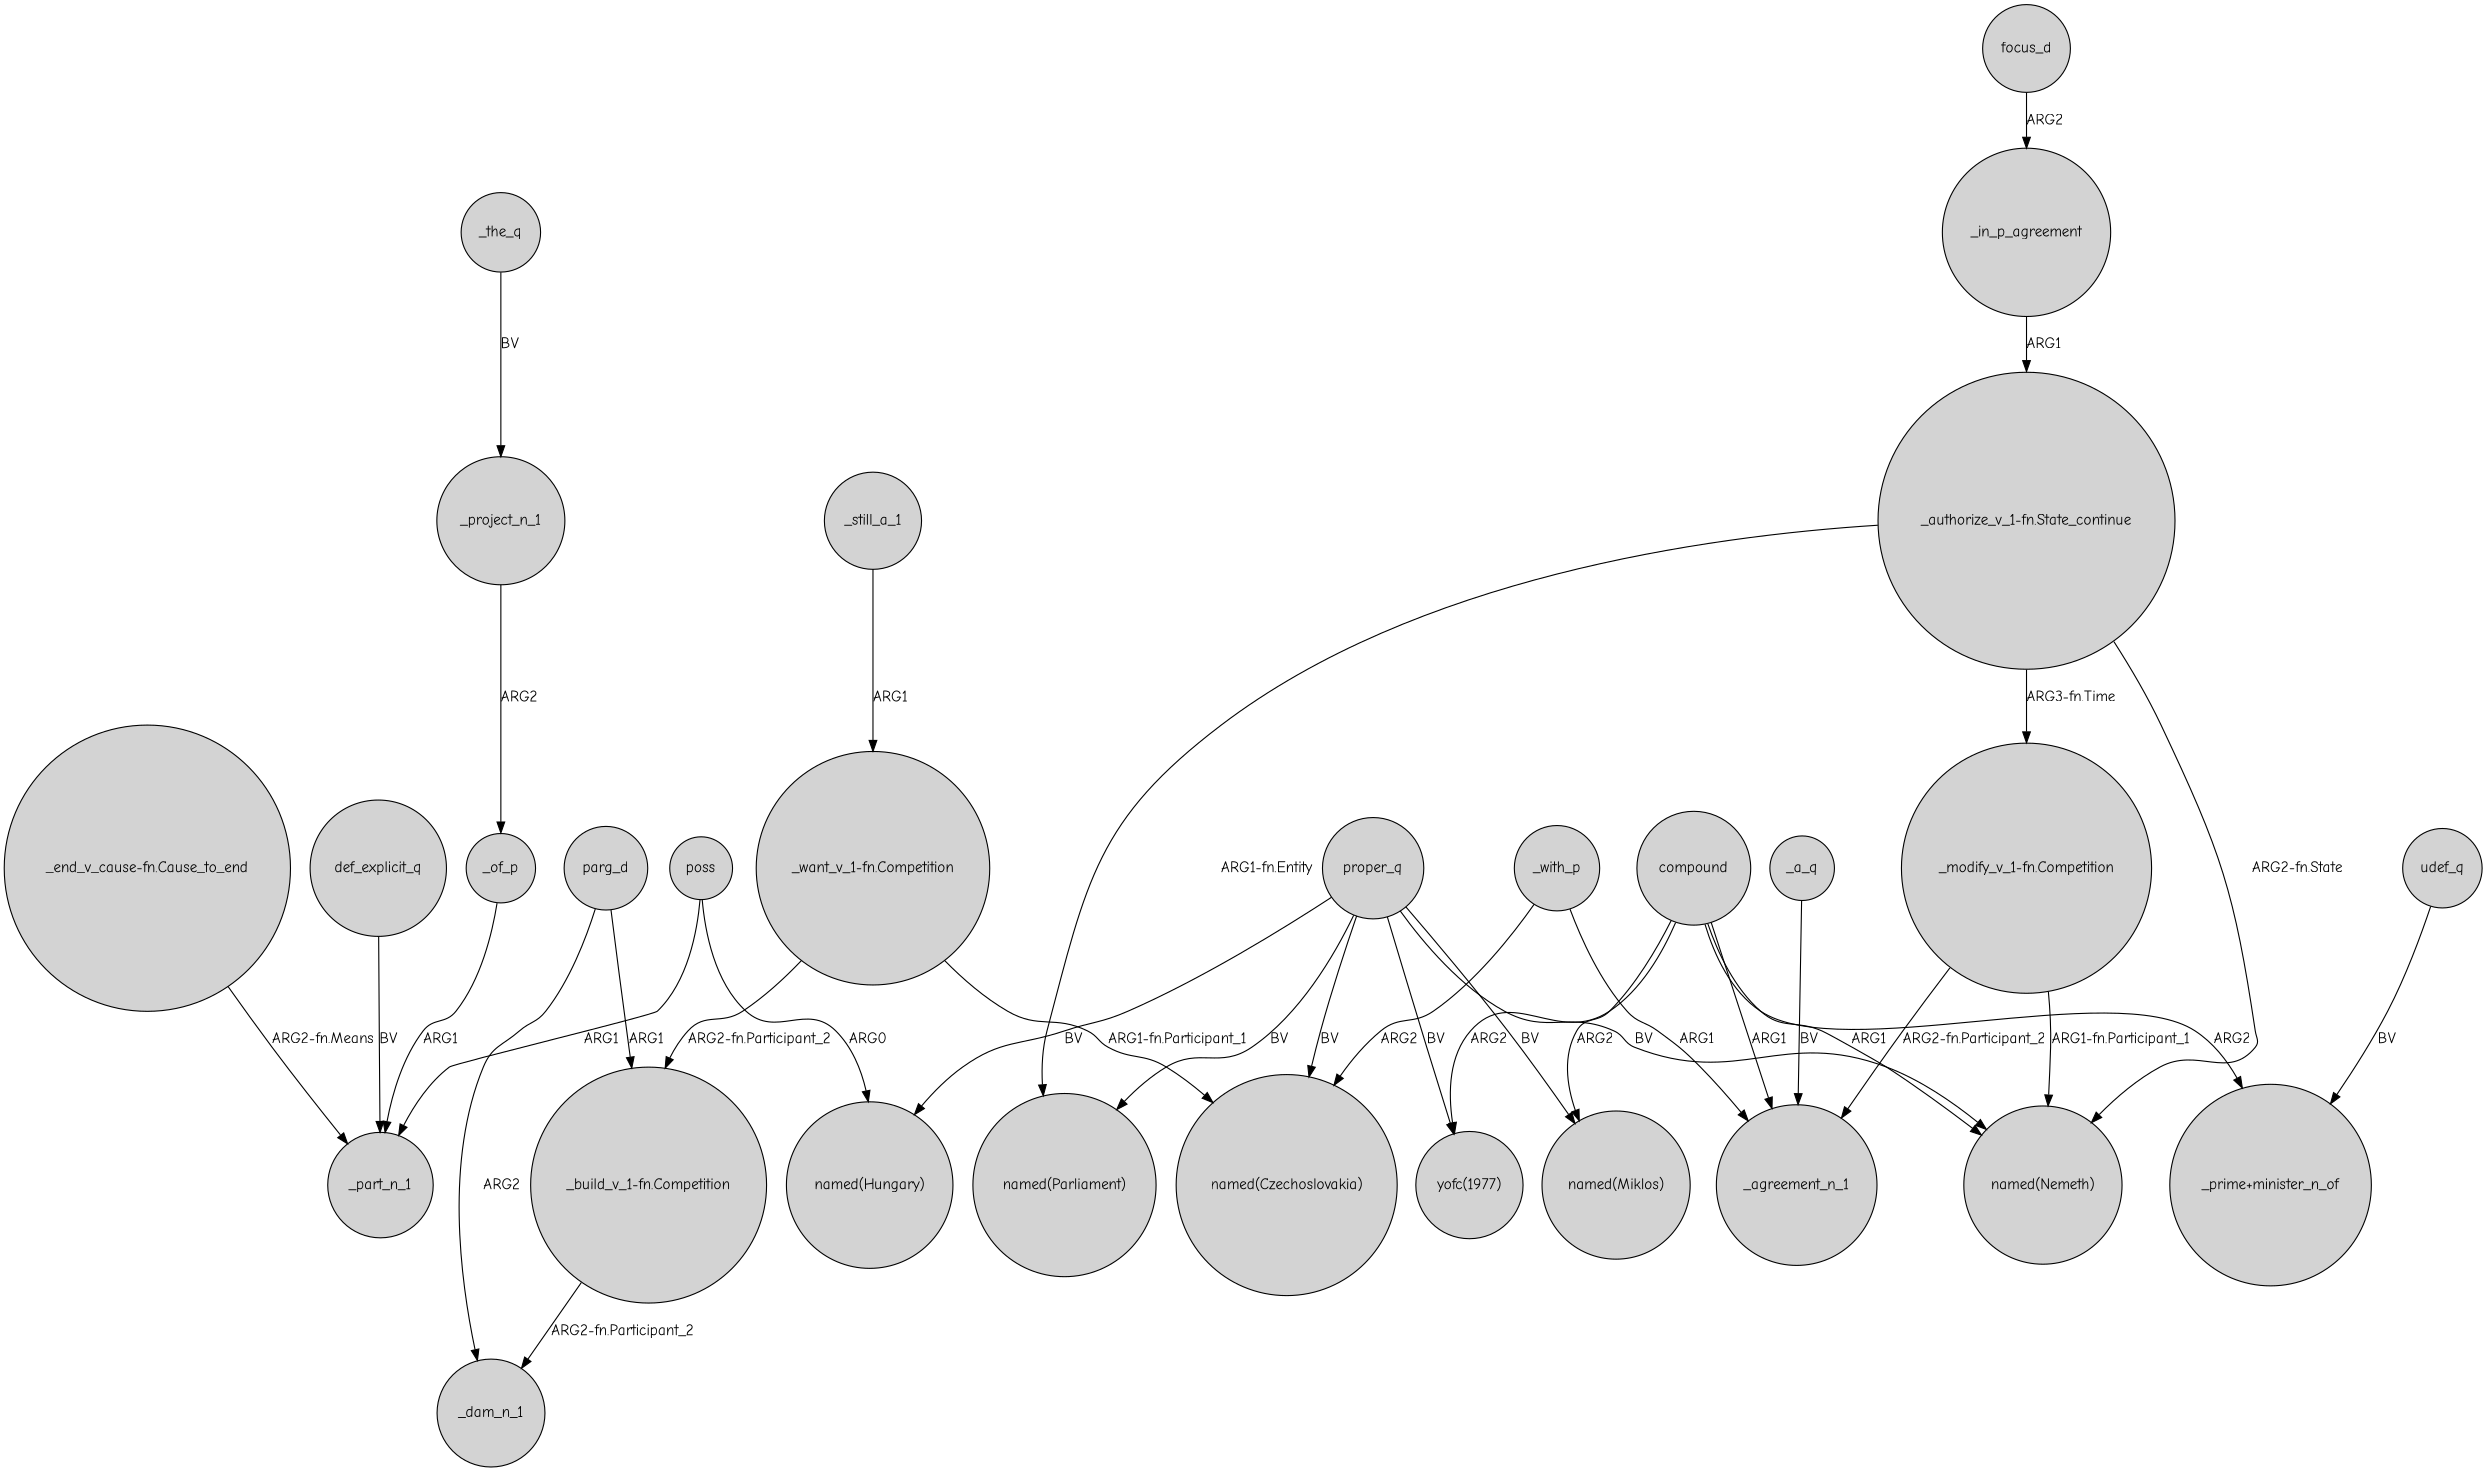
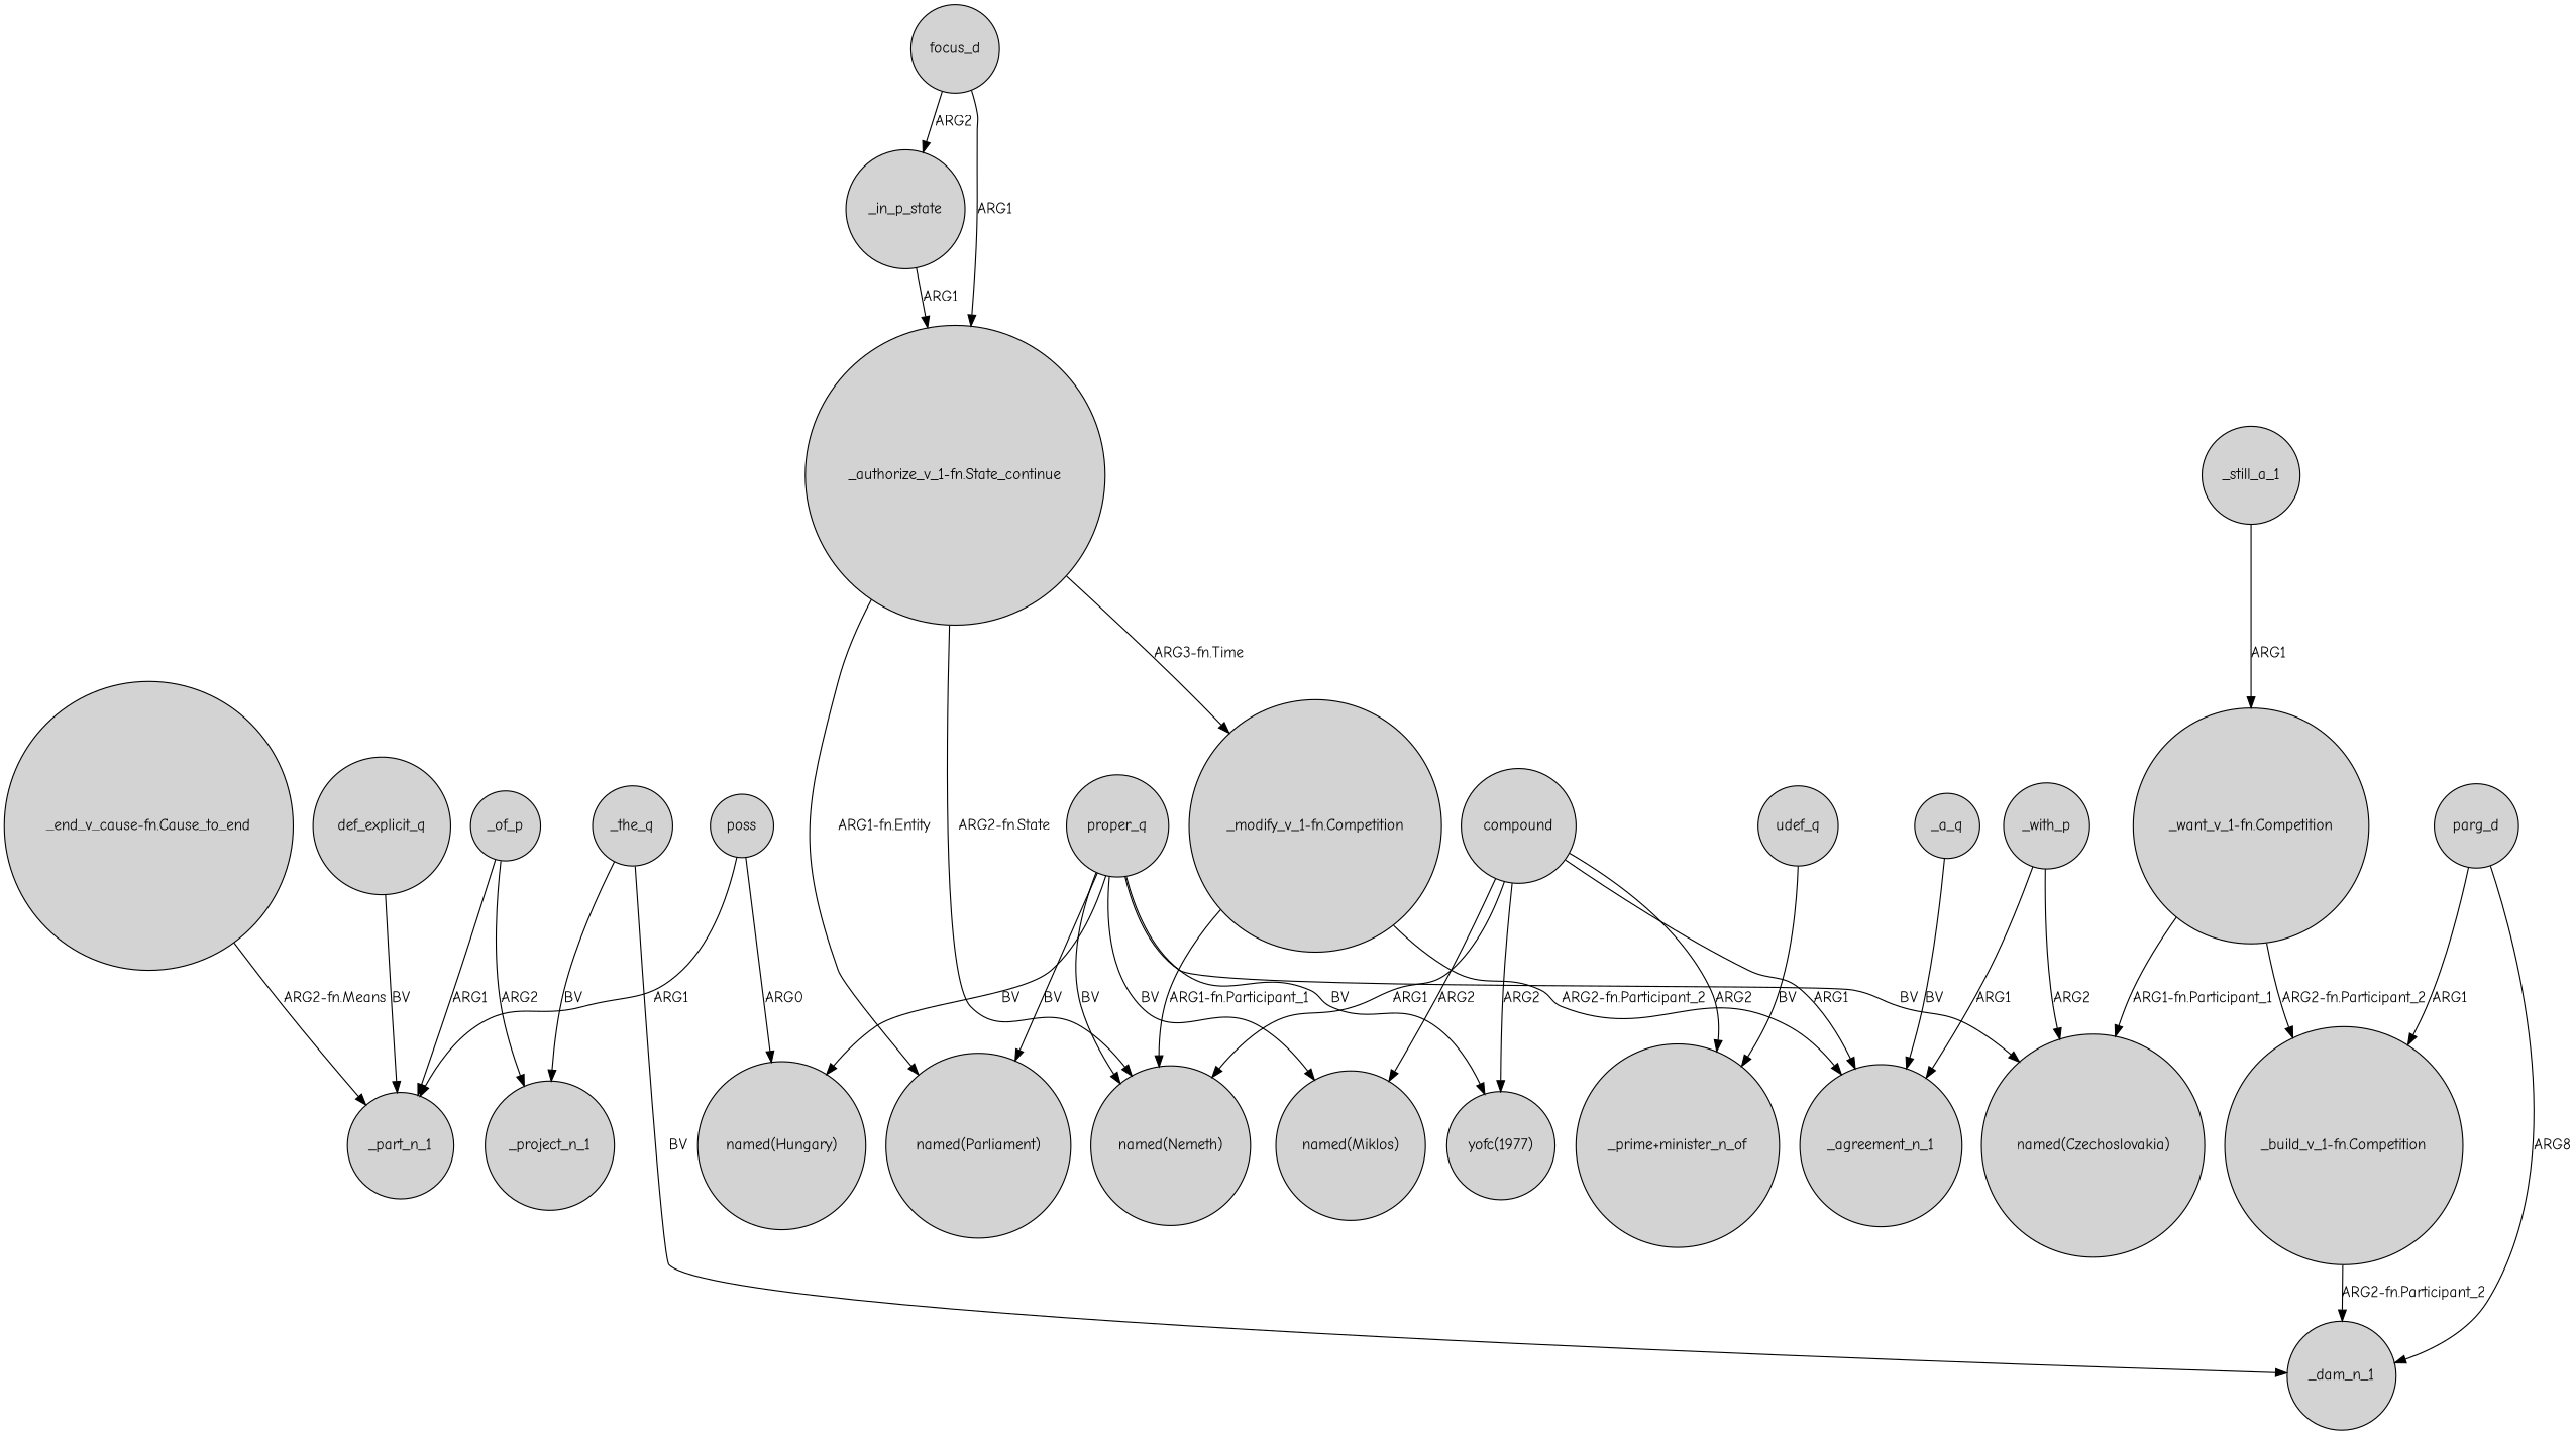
  digraph {
    fontname="Comic Neue"
    node [fontname="Comic Neue" shape=circle style=filled]
    edge [fontname="Comic Neue"]
-   _in_p_state [label=_in_p_agreement]
+   _in_p_state
    "_authorize_v_1-fn.State_continue"
    "_modify_v_1-fn.Competition"
    "named(Nemeth)"
    "named(Parliament)"
    _agreement_n_1
    poss
    _part_n_1
    "named(Hungary)"
    focus_d
    "_want_v_1-fn.Competition"
    "named(Czechoslovakia)"
    "_build_v_1-fn.Competition"
    _dam_n_1
    _with_p
    def_explicit_q
    _the_q
    _project_n_1
    proper_q
    "yofc(1977)"
    "named(Miklos)"
    compound
    "_prime+minister_n_of"
    _of_p
    udef_q
    parg_d
    "_end_v_cause-fn.Cause_to_end"
    _still_a_1
    _a_q
    _in_p_state -> "_authorize_v_1-fn.State_continue" [label=ARG1]
    "_authorize_v_1-fn.State_continue" -> "_modify_v_1-fn.Competition" [label="ARG3-fn.Time"]
    "_authorize_v_1-fn.State_continue" -> "named(Nemeth)" [label="ARG2-fn.State"]
    "_authorize_v_1-fn.State_continue" -> "named(Parliament)" [label="ARG1-fn.Entity"]
    "_modify_v_1-fn.Competition" -> "named(Nemeth)" [label="ARG1-fn.Participant_1"]
    "_modify_v_1-fn.Competition" -> _agreement_n_1 [label="ARG2-fn.Participant_2"]
    poss -> _part_n_1 [label=ARG1]
    poss -> "named(Hungary)" [label=ARG0]
    focus_d -> _in_p_state [label=ARG2]
+   focus_d -> "_authorize_v_1-fn.State_continue" [label=ARG1]
    "_want_v_1-fn.Competition" -> "named(Czechoslovakia)" [label="ARG1-fn.Participant_1"]
    "_want_v_1-fn.Competition" -> "_build_v_1-fn.Competition" [label="ARG2-fn.Participant_2"]
    "_build_v_1-fn.Competition" -> _dam_n_1 [label="ARG2-fn.Participant_2"]
    _with_p -> _agreement_n_1 [label=ARG1]
    _with_p -> "named(Czechoslovakia)" [label=ARG2]
    def_explicit_q -> _part_n_1 [label=BV]
+   _the_q -> _dam_n_1 [label=BV]
    _the_q -> _project_n_1 [label=BV]
    proper_q -> "named(Nemeth)" [label=BV]
    proper_q -> "named(Parliament)" [label=BV]
    proper_q -> "named(Hungary)" [label=BV]
    proper_q -> "named(Czechoslovakia)" [label=BV]
    proper_q -> "yofc(1977)" [label=BV]
    proper_q -> "named(Miklos)" [label=BV]
    compound -> "named(Nemeth)" [label=ARG1]
    compound -> _agreement_n_1 [label=ARG1]
    compound -> "yofc(1977)" [label=ARG2]
    compound -> "named(Miklos)" [label=ARG2]
    compound -> "_prime+minister_n_of" [label=ARG2]
    _of_p -> _part_n_1 [label=ARG1]
-   _project_n_1 -> _of_p [label=ARG2]
+   _of_p -> _project_n_1 [label=ARG2]
    udef_q -> "_prime+minister_n_of" [label=BV]
    parg_d -> "_build_v_1-fn.Competition" [label=ARG1]
-   parg_d -> _dam_n_1 [label=ARG2]
+   parg_d -> _dam_n_1 [label=ARG8]
    "_end_v_cause-fn.Cause_to_end" -> _part_n_1 [label="ARG2-fn.Means"]
    _still_a_1 -> "_want_v_1-fn.Competition" [label=ARG1]
    _a_q -> _agreement_n_1 [label=BV]
  }
